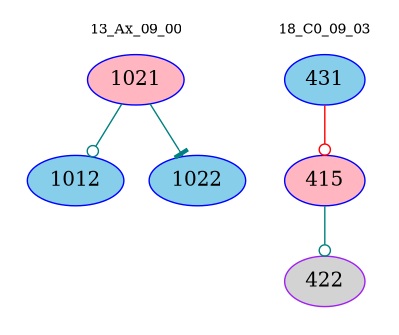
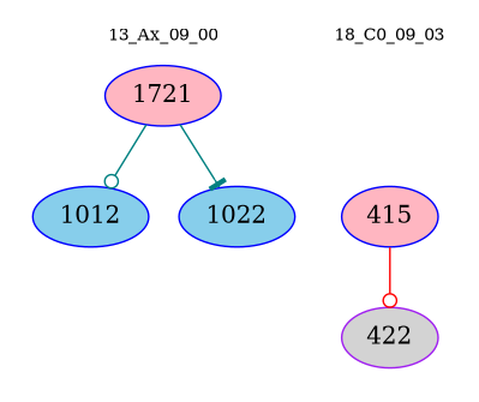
  digraph {
    node [color=blue fillcolor=skyblue style=filled]
    edge [arrowhead=odot color=teal]
-   n1 [fillcolor=lightpink label=1021]
+   n1 [fillcolor=lightpink label=1721]
    n2 [label=1012]
    n3 [label=1022]
-   n4 [label=431]
    n5 [fillcolor=lightpink label=415]
    n6 [color=purple fillcolor=lightgrey label=422]
    subgraph cluster_1 {
      color=white
      fontsize=10
      label="13_Ax_09_00"
      n1
      n2
      n3
    }
    subgraph cluster_2 {
      color=white
      fontsize=10
      label="18_C0_09_03"
-     n4
      n5
      n6
    }
    n1 -> n2
    n1 -> n3 [arrowhead=tee]
-   n4 -> n5 [color=red]
-   n5 -> n6
+   n5 -> n6 [color=red]
  }
